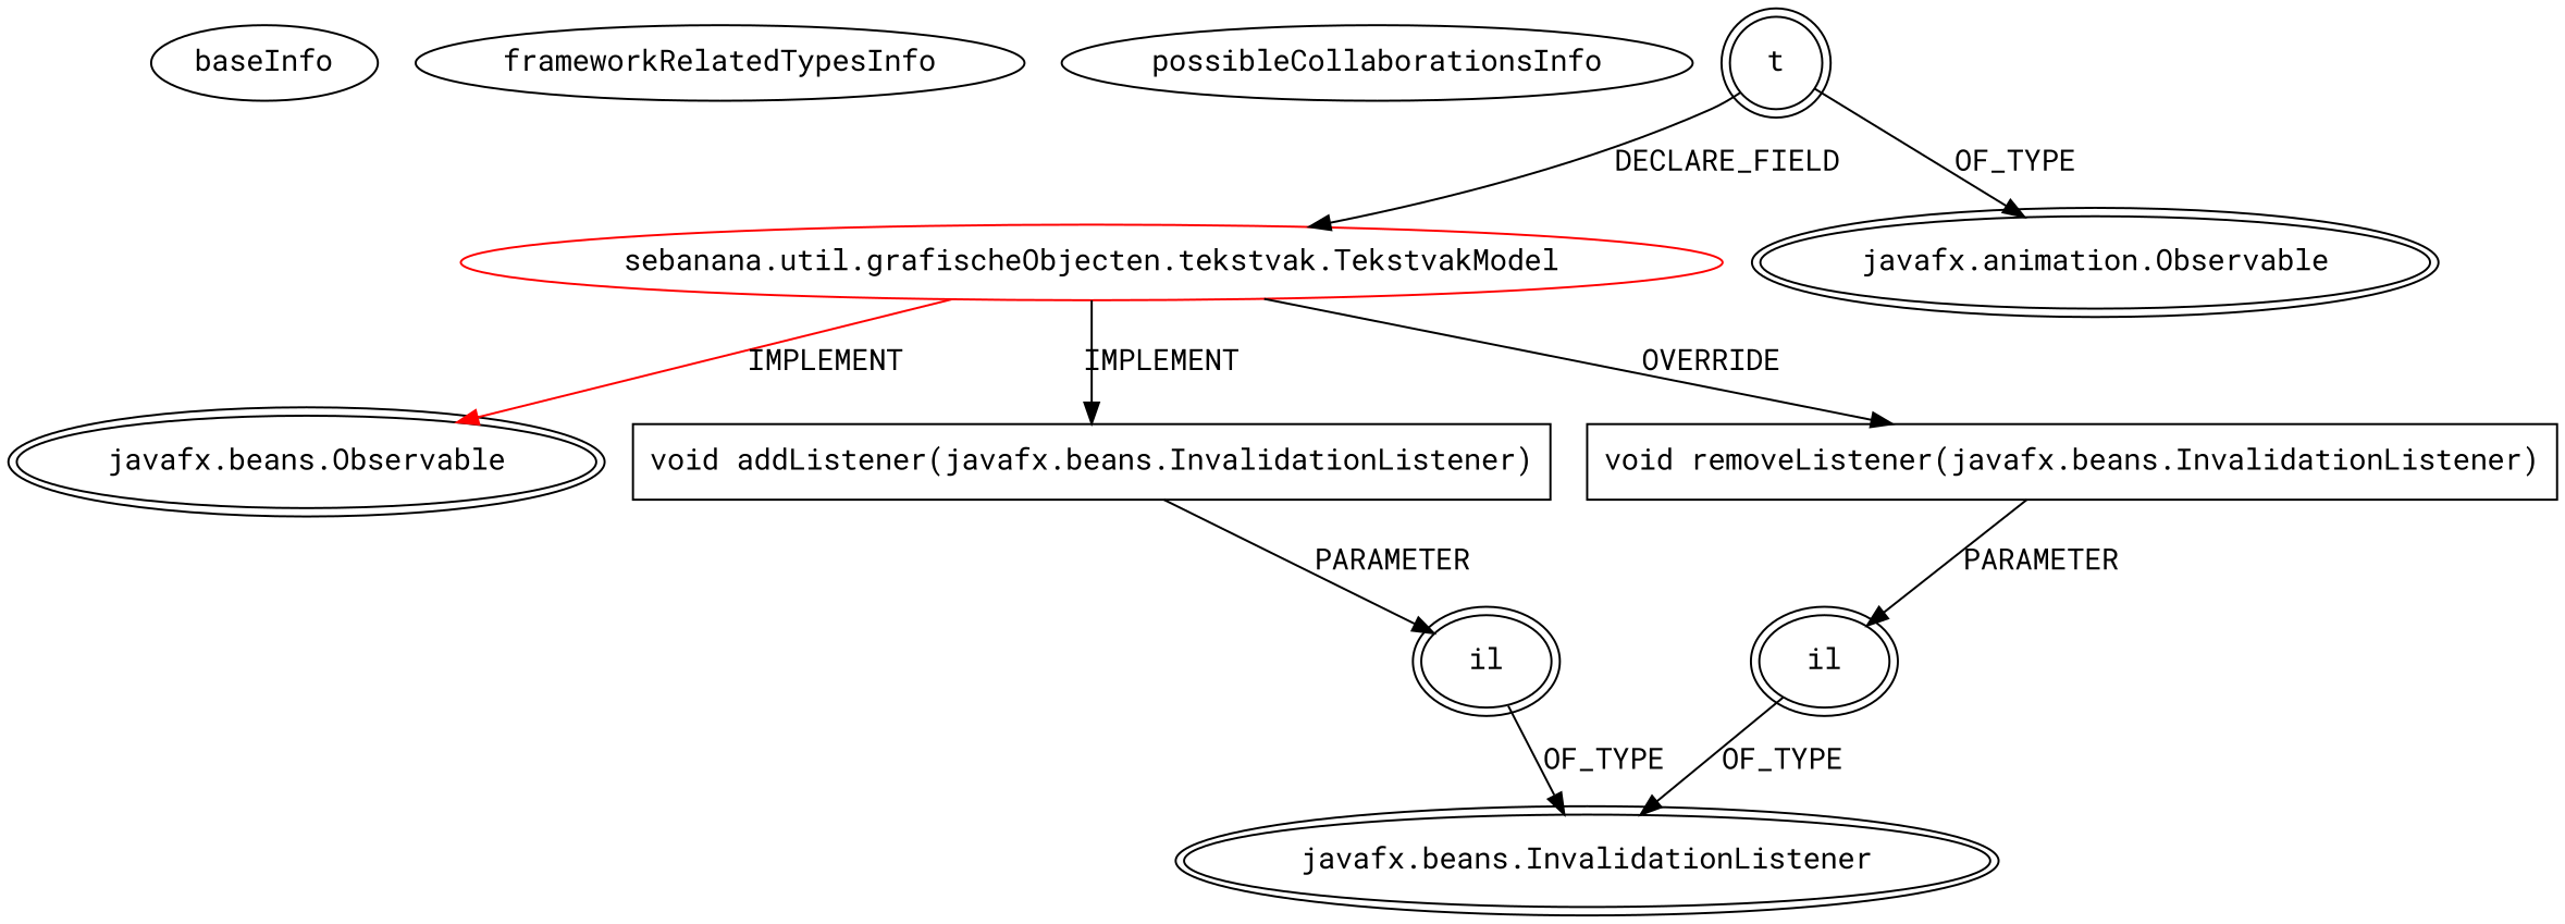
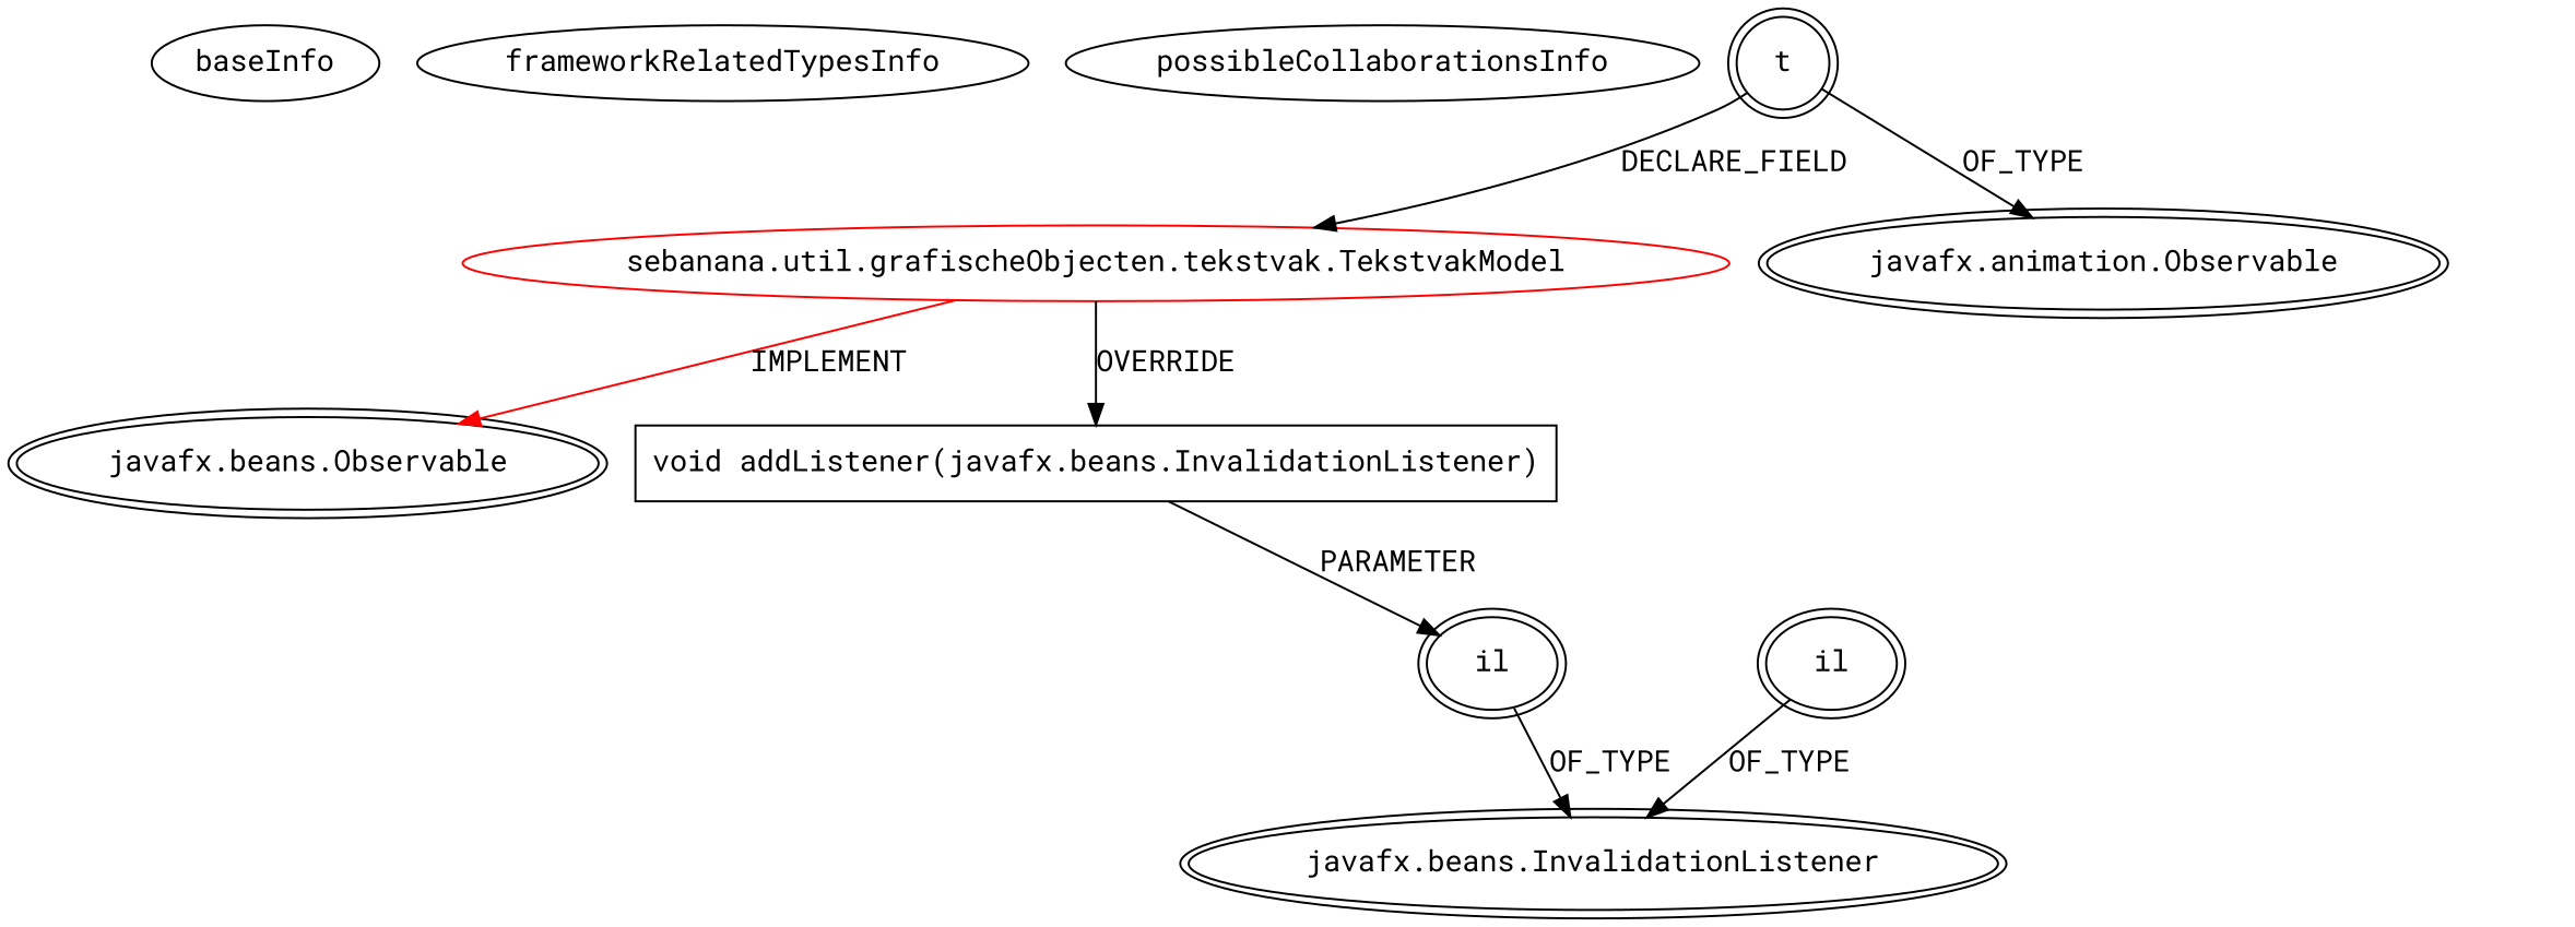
  digraph {
    fontname="Roboto Mono"
    node [fontname="Roboto Mono" isFrameworkType=true]
    edge [fontname="Roboto Mono"]
    baseInfo [category=extension_graph graphId=4129 isAnonymous=false possibleRelation=false isFrameworkType=""]
    frameworkRelatedTypesInfo [0="javafx.beans.Observable" isFrameworkType=""]
    possibleCollaborationsInfo [isFrameworkType=""]
    n4 [color=red isFrameworkType=false label="sebanana.util.grafischeObjecten.tekstvak.TekstvakModel" vertexType=ROOT_CLIENT_CLASS_DECLARATION]
    n5 [label="javafx.beans.Observable" peripheries=2 vertexType=FRAMEWORK_INTERFACE_TYPE]
    n6 [isFrameworkType=false label="void addListener(javafx.beans.InvalidationListener)" shape=box vertexType=OVERRIDING_METHOD_DECLARATION]
-   n7 [isFrameworkType=false label="void removeListener(javafx.beans.InvalidationListener)" shape=box vertexType=OVERRIDING_METHOD_DECLARATION]
    n8 [label=t peripheries=2 shape=circle vertexType=FIELD_DECLARATION]
    n9 [label="javafx.animation.Observable" peripheries=2 vertexType=FRAMEWORK_CLASS_TYPE]
    n10 [label=il peripheries=2 vertexType=PARAMETER_DECLARATION]
    n11 [label=il peripheries=2 vertexType=PARAMETER_DECLARATION]
    n12 [label="javafx.beans.InvalidationListener" peripheries=2 vertexType=FRAMEWORK_INTERFACE_TYPE]
    n4 -> n5 [color=red label=IMPLEMENT]
-   n4 -> n6 [label=IMPLEMENT]
-   n4 -> n7 [label=OVERRIDE]
+   n4 -> n6 [label=OVERRIDE]
    n6 -> n10 [label=PARAMETER]
-   n7 -> n11 [label=PARAMETER]
    n8 -> n4 [label=DECLARE_FIELD]
    n8 -> n9 [label=OF_TYPE]
    n10 -> n12 [label=OF_TYPE]
    n11 -> n12 [label=OF_TYPE]
  }
